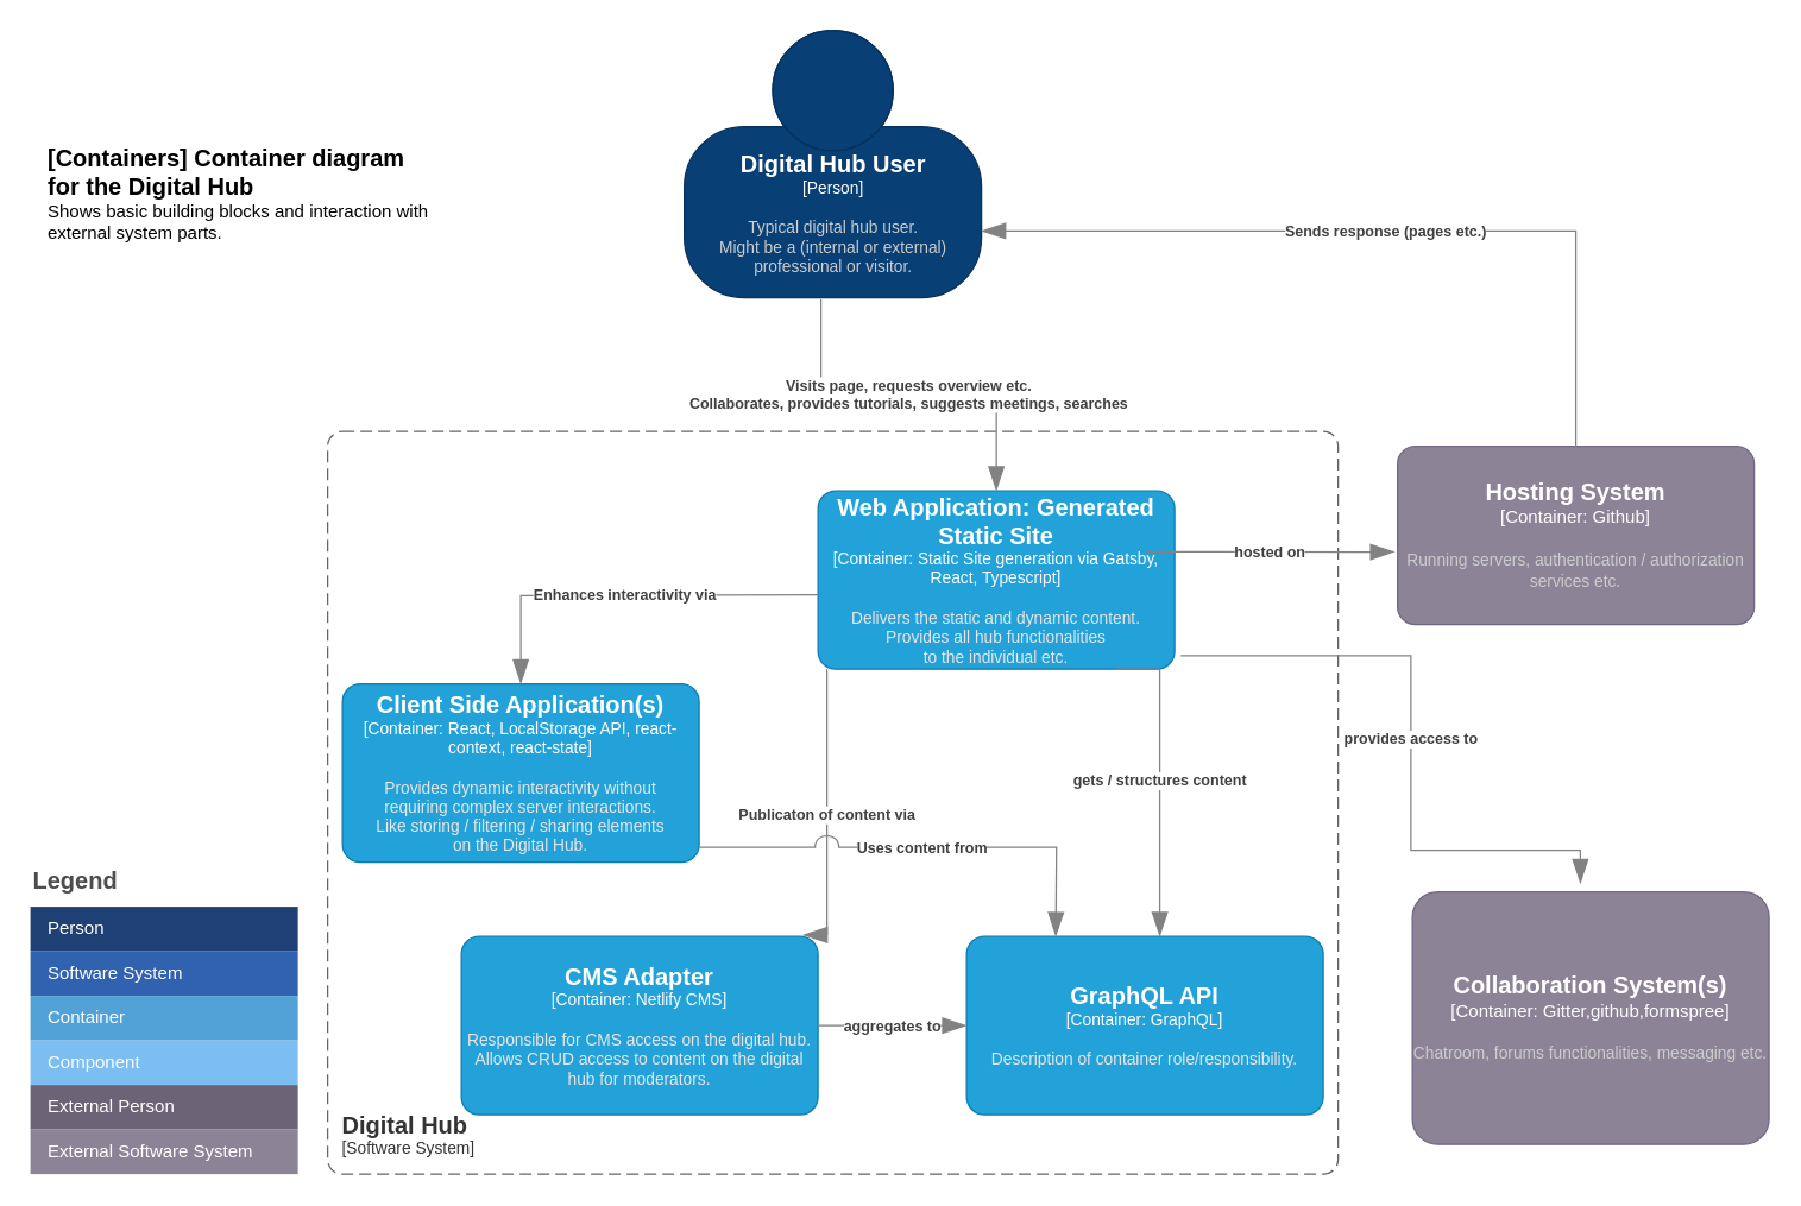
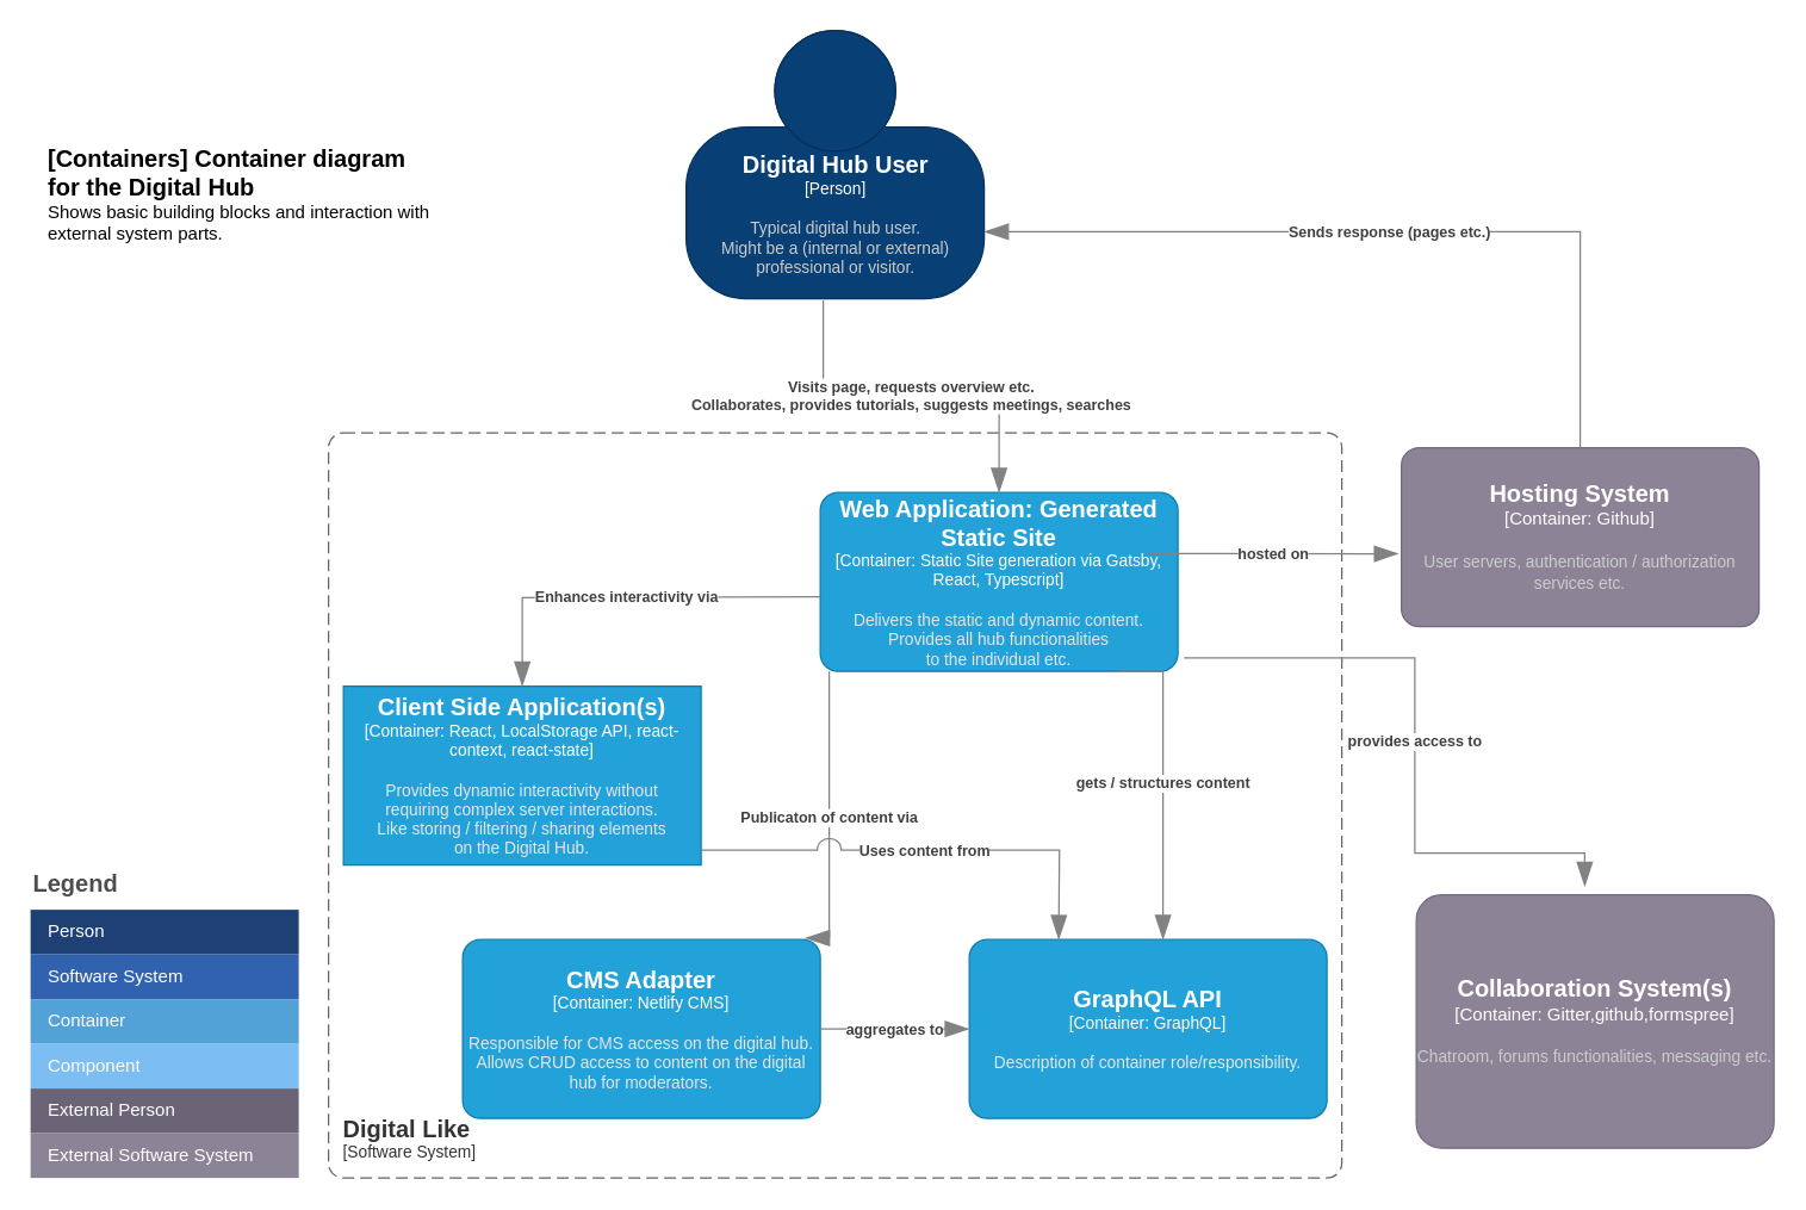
  <mxCell id="0" />
  <mxCell id="1" parent="0" />
  <mxCell id="2" value="&lt;font style=&quot;font-size: 16px&quot;&gt;&lt;b&gt;&lt;div style=&quot;text-align: left&quot;&gt;[Containers] Container diagram for the Digital Hub&lt;/div&gt;&lt;/b&gt;&lt;/font&gt;&lt;div style=&quot;text-align: left&quot;&gt;Shows basic building blocks and interaction with external system parts.&lt;/div&gt;" style="text;html=1;strokeColor=none;fillColor=none;align=left;verticalAlign=top;whiteSpace=wrap;rounded=0;metaEdit=1;allowArrows=0;resizable=1;rotatable=0;connectable=0;recursiveResize=0;expand=0;pointerEvents=0;points=[[0.25,0,0],[0.5,0,0],[0.75,0,0],[1,0.25,0],[1,0.5,0],[1,0.75,0],[0.75,1,0],[0.5,1,0],[0.25,1,0],[0,0.75,0],[0,0.5,0],[0,0.25,0]];" parent="1" vertex="1"><mxGeometry x="30" y="90" width="260" height="40" as="geometry" /></mxCell>
- <mxCell id="3" value="&lt;font style=&quot;font-size: 16px&quot;&gt;&lt;b&gt;&lt;div style=&quot;text-align: left&quot;&gt;Digital Hub&lt;/div&gt;&lt;/b&gt;&lt;/font&gt;&lt;div style=&quot;text-align: left&quot;&gt;[Software System]&lt;/div&gt;" style="rounded=1;fontSize=11;whiteSpace=wrap;html=1;dashed=1;arcSize=20;fillColor=none;strokeColor=#666666;fontColor=#333333;labelBackgroundColor=none;align=left;verticalAlign=bottom;labelBorderColor=none;spacingTop=0;spacing=10;dashPattern=8 4;metaEdit=1;rotatable=0;perimeter=rectanglePerimeter;noLabel=0;labelPadding=0;allowArrows=0;connectable=0;expand=0;recursiveResize=0;editable=1;pointerEvents=0;absoluteArcSize=1;points=[[0.25,0,0],[0.5,0,0],[0.75,0,0],[1,0.25,0],[1,0.5,0],[1,0.75,0],[0.75,1,0],[0.5,1,0],[0.25,1,0],[0,0.75,0],[0,0.5,0],[0,0.25,0]];" parent="1" vertex="1"><mxGeometry x="220" y="290" width="680" height="500" as="geometry" /></mxCell>
+ <mxCell id="3" value="&lt;font style=&quot;font-size: 16px&quot;&gt;&lt;b&gt;&lt;div style=&quot;text-align: left&quot;&gt;Digital Like&lt;/div&gt;&lt;/b&gt;&lt;/font&gt;&lt;div style=&quot;text-align: left&quot;&gt;[Software System]&lt;/div&gt;" style="rounded=1;fontSize=11;whiteSpace=wrap;html=1;dashed=1;arcSize=20;fillColor=none;strokeColor=#666666;fontColor=#333333;labelBackgroundColor=none;align=left;verticalAlign=bottom;labelBorderColor=none;spacingTop=0;spacing=10;dashPattern=8 4;metaEdit=1;rotatable=0;perimeter=rectanglePerimeter;noLabel=0;labelPadding=0;allowArrows=0;connectable=0;expand=0;recursiveResize=0;editable=1;pointerEvents=0;absoluteArcSize=1;points=[[0.25,0,0],[0.5,0,0],[0.75,0,0],[1,0.25,0],[1,0.5,0],[1,0.75,0],[0.75,1,0],[0.5,1,0],[0.25,1,0],[0,0.75,0],[0,0.5,0],[0,0.25,0]];" parent="1" vertex="1"><mxGeometry x="220" y="290" width="680" height="500" as="geometry" /></mxCell>
  <mxCell id="4" value="&lt;font style=&quot;font-size: 16px&quot;&gt;&lt;b&gt;Web Application: Generated Static Site&lt;/b&gt;&lt;/font&gt;&lt;div&gt;[Container: Static Site generation via Gatsby, React, Typescript]&lt;/div&gt;&lt;br&gt;&lt;div&gt;&lt;font style=&quot;font-size: 11px&quot;&gt;&lt;font color=&quot;#E6E6E6&quot;&gt;Delivers the static and dynamic content.&#10;Provides all hub functionalities &#10;to the individual etc.&lt;/font&gt;&lt;/div&gt;" style="rounded=1;whiteSpace=wrap;html=1;fontSize=11;labelBackgroundColor=none;fillColor=#23A2D9;fontColor=#ffffff;align=center;arcSize=10;strokeColor=#0E7DAD;metaEdit=1;resizable=0;points=[[0.25,0,0],[0.5,0,0],[0.75,0,0],[1,0.25,0],[1,0.5,0],[1,0.75,0],[0.75,1,0],[0.5,1,0],[0.25,1,0],[0,0.75,0],[0,0.5,0],[0,0.25,0]];" parent="1" vertex="1"><mxGeometry x="550" y="330" width="240" height="120" as="geometry" /></mxCell>
  <mxCell id="5" value="&lt;font style=&quot;font-size: 16px&quot;&gt;&lt;b&gt;CMS Adapter&lt;/b&gt;&lt;/font&gt;&lt;div&gt;[Container: Netlify CMS]&lt;/div&gt;&lt;br&gt;&lt;div&gt;&lt;font style=&quot;font-size: 11px&quot;&gt;&lt;font color=&quot;#E6E6E6&quot;&gt;Responsible for CMS access on the digital hub. Allows CRUD access to content on the digital hub for moderators.&lt;/font&gt;&lt;/div&gt;" style="rounded=1;whiteSpace=wrap;html=1;fontSize=11;labelBackgroundColor=none;fillColor=#23A2D9;fontColor=#ffffff;align=center;arcSize=10;strokeColor=#0E7DAD;metaEdit=1;resizable=0;points=[[0.25,0,0],[0.5,0,0],[0.75,0,0],[1,0.25,0],[1,0.5,0],[1,0.75,0],[0.75,1,0],[0.5,1,0],[0.25,1,0],[0,0.75,0],[0,0.5,0],[0,0.25,0]];" parent="1" vertex="1"><mxGeometry x="310" y="630" width="240" height="120" as="geometry" /></mxCell>
- <mxCell id="6" value="&lt;font style=&quot;font-size: 16px&quot;&gt;&lt;b&gt;Hosting System&lt;/b&gt;&lt;/font&gt;&lt;div&gt;[Container: Github]&lt;/div&gt;&lt;br&gt;&lt;div&gt;&lt;font style=&quot;font-size: 11px&quot;&gt;&lt;font color=&quot;#cccccc&quot;&gt;Running servers, authentication / authorization services etc.&lt;/font&gt;&lt;/div&gt;" style="rounded=1;whiteSpace=wrap;html=1;labelBackgroundColor=none;fillColor=#8C8496;fontColor=#ffffff;align=center;arcSize=10;strokeColor=#736782;metaEdit=1;resizable=0;points=[[0.25,0,0],[0.5,0,0],[0.75,0,0],[1,0.25,0],[1,0.5,0],[1,0.75,0],[0.75,1,0],[0.5,1,0],[0.25,1,0],[0,0.75,0],[0,0.5,0],[0,0.25,0]];" parent="1" vertex="1"><mxGeometry x="940" y="300" width="240" height="120" as="geometry" /></mxCell>
+ <mxCell id="6" value="&lt;font style=&quot;font-size: 16px&quot;&gt;&lt;b&gt;Hosting System&lt;/b&gt;&lt;/font&gt;&lt;div&gt;[Container: Github]&lt;/div&gt;&lt;br&gt;&lt;div&gt;&lt;font style=&quot;font-size: 11px&quot;&gt;&lt;font color=&quot;#cccccc&quot;&gt;User servers, authentication / authorization services etc.&lt;/font&gt;&lt;/div&gt;" style="rounded=1;whiteSpace=wrap;html=1;labelBackgroundColor=none;fillColor=#8C8496;fontColor=#ffffff;align=center;arcSize=10;strokeColor=#736782;metaEdit=1;resizable=0;points=[[0.25,0,0],[0.5,0,0],[0.75,0,0],[1,0.25,0],[1,0.5,0],[1,0.75,0],[0.75,1,0],[0.5,1,0],[0.25,1,0],[0,0.75,0],[0,0.5,0],[0,0.25,0]];" parent="1" vertex="1"><mxGeometry x="940" y="300" width="240" height="120" as="geometry" /></mxCell>
  <mxCell id="7" value="&lt;font style=&quot;font-size: 16px&quot;&gt;&lt;b&gt;Collaboration System(s)&lt;/b&gt;&lt;/font&gt;&lt;div&gt;[Container: Gitter,github,formspree]&lt;/div&gt;&lt;br&gt;&lt;div&gt;&lt;font style=&quot;font-size: 11px&quot;&gt;&lt;font color=&quot;#cccccc&quot;&gt;Chatroom, forums functionalities, messaging etc.&lt;/font&gt;&lt;/div&gt;" style="rounded=1;whiteSpace=wrap;html=1;labelBackgroundColor=none;fillColor=#8C8496;fontColor=#ffffff;align=center;arcSize=10;strokeColor=#736782;metaEdit=1;resizable=0;points=[[0.25,0,0],[0.5,0,0],[0.75,0,0],[1,0.25,0],[1,0.5,0],[1,0.75,0],[0.75,1,0],[0.5,1,0],[0.25,1,0],[0,0.75,0],[0,0.5,0],[0,0.25,0]];" parent="1" vertex="1"><mxGeometry x="950" y="600" width="240" height="170" as="geometry" /></mxCell>
  <mxCell id="8" value="&lt;font style=&quot;font-size: 16px&quot;&gt;&lt;b&gt;Digital Hub User&lt;/b&gt;&lt;/font&gt;&lt;div&gt;[Person]&lt;/div&gt;&lt;br&gt;&lt;div&gt;&lt;font style=&quot;font-size: 11px&quot;&gt;&lt;font color=&quot;#cccccc&quot;&gt;Typical digital hub user. &#10;Might be a (internal or external)&#10;professional or visitor.&lt;/font&gt;&lt;/div&gt;" style="html=1;fontSize=11;dashed=0;whitespace=wrap;fillColor=#083F75;strokeColor=#06315C;fontColor=#ffffff;shape=mxgraph.c4.person2;align=center;metaEdit=1;points=[[0.5,0,0],[1,0.5,0],[1,0.75,0],[0.75,1,0],[0.5,1,0],[0.25,1,0],[0,0.75,0],[0,0.5,0]];resizable=0;" parent="1" vertex="1"><mxGeometry x="460" y="20" width="200" height="180" as="geometry" /></mxCell>
  <mxCell id="9" value="&lt;font style=&quot;font-size: 16px&quot;&gt;&lt;b&gt;GraphQL API&lt;/b&gt;&lt;/font&gt;&lt;div&gt;[Container: GraphQL]&lt;/div&gt;&lt;br&gt;&lt;div&gt;&lt;font style=&quot;font-size: 11px&quot;&gt;&lt;font color=&quot;#E6E6E6&quot;&gt;Description of container role/responsibility.&lt;/font&gt;&lt;/div&gt;" style="rounded=1;whiteSpace=wrap;html=1;fontSize=11;labelBackgroundColor=none;fillColor=#23A2D9;fontColor=#ffffff;align=center;arcSize=10;strokeColor=#0E7DAD;metaEdit=1;resizable=0;points=[[0.25,0,0],[0.5,0,0],[0.75,0,0],[1,0.25,0],[1,0.5,0],[1,0.75,0],[0.75,1,0],[0.5,1,0],[0.25,1,0],[0,0.75,0],[0,0.5,0],[0,0.25,0]];" parent="1" vertex="1"><mxGeometry x="650" y="630" width="240" height="120" as="geometry" /></mxCell>
  <mxCell id="10" value="&lt;div style=&quot;text-align: left&quot;&gt;&lt;div style=&quot;text-align: center&quot;&gt;&lt;b&gt;Visits page, requests overview etc.&#10;Collaborates, provides tutorials, suggests meetings, searches&lt;/b&gt;&lt;/div&gt;" style="endArrow=blockThin;html=1;fontSize=10;fontColor=#404040;strokeWidth=1;endFill=1;strokeColor=#828282;elbow=vertical;metaEdit=1;endSize=14;startSize=14;jumpStyle=arc;jumpSize=16;rounded=0;edgeStyle=orthogonalEdgeStyle;exitX=0.46;exitY=1.006;exitDx=0;exitDy=0;exitPerimeter=0;entryX=0.5;entryY=0;entryDx=0;entryDy=0;entryPerimeter=0;" parent="1" source="8" target="4" edge="1"><mxGeometry width="240" relative="1" as="geometry"><mxPoint x="600" y="280" as="sourcePoint" /><mxPoint x="552" y="300" as="targetPoint" /></mxGeometry></mxCell>
  <mxCell id="11" value="&lt;div style=&quot;text-align: left&quot;&gt;&lt;div style=&quot;text-align: center&quot;&gt;&lt;b&gt;Publicaton of content via &lt;/b&gt;&lt;/div&gt;" style="endArrow=blockThin;html=1;fontSize=10;fontColor=#404040;strokeWidth=1;endFill=1;strokeColor=#828282;elbow=vertical;metaEdit=1;endSize=14;startSize=14;jumpStyle=arc;jumpSize=16;rounded=0;edgeStyle=orthogonalEdgeStyle;" parent="1" source="4" edge="1"><mxGeometry width="240" relative="1" as="geometry"><mxPoint x="410" y="550" as="sourcePoint" /><mxPoint x="540" y="629" as="targetPoint" /><Array as="points"><mxPoint x="556" y="490" /><mxPoint x="556" y="490" /></Array></mxGeometry></mxCell>
  <mxCell id="12" value="&lt;div style=&quot;text-align: left&quot;&gt;&lt;div style=&quot;text-align: center&quot;&gt;&lt;b&gt;aggregates to&lt;/b&gt;&lt;/div&gt;" style="endArrow=blockThin;html=1;fontSize=10;fontColor=#404040;strokeWidth=1;endFill=1;strokeColor=#828282;elbow=vertical;metaEdit=1;endSize=14;startSize=14;jumpStyle=arc;jumpSize=16;rounded=0;edgeStyle=orthogonalEdgeStyle;entryX=0;entryY=0.5;entryDx=0;entryDy=0;entryPerimeter=0;" parent="1" source="5" target="9" edge="1"><mxGeometry width="240" relative="1" as="geometry"><mxPoint x="490" y="650" as="sourcePoint" /><mxPoint x="620" y="650" as="targetPoint" /></mxGeometry></mxCell>
  <mxCell id="13" value="&lt;div style=&quot;text-align: left&quot;&gt;&lt;div style=&quot;text-align: center&quot;&gt;&lt;b&gt;provides access to &lt;/b&gt;&lt;/div&gt;" style="endArrow=blockThin;html=1;fontSize=10;fontColor=#404040;strokeWidth=1;endFill=1;strokeColor=#828282;elbow=vertical;metaEdit=1;endSize=14;startSize=14;jumpStyle=arc;jumpSize=16;rounded=0;edgeStyle=orthogonalEdgeStyle;exitX=1.017;exitY=0.925;exitDx=0;exitDy=0;exitPerimeter=0;entryX=0.471;entryY=-0.033;entryDx=0;entryDy=0;entryPerimeter=0;" parent="1" source="4" target="7" edge="1"><mxGeometry width="240" relative="1" as="geometry"><mxPoint x="790" y="520" as="sourcePoint" /><mxPoint x="960" y="572" as="targetPoint" /><Array as="points"><mxPoint x="949" y="441" /><mxPoint x="949" y="572" /><mxPoint x="1063" y="572" /></Array></mxGeometry></mxCell>
  <mxCell id="14" value="&lt;div style=&quot;text-align: left&quot;&gt;&lt;div style=&quot;text-align: center&quot;&gt;&lt;b&gt;hosted on&lt;/b&gt;&lt;/div&gt;" style="endArrow=blockThin;html=1;fontSize=10;fontColor=#404040;strokeWidth=1;endFill=1;strokeColor=#828282;elbow=vertical;metaEdit=1;endSize=14;startSize=14;jumpStyle=arc;jumpSize=16;rounded=0;edgeStyle=orthogonalEdgeStyle;entryX=-0.008;entryY=0.592;entryDx=0;entryDy=0;entryPerimeter=0;" parent="1" target="6" edge="1"><mxGeometry width="240" relative="1" as="geometry"><mxPoint x="770" y="371" as="sourcePoint" /><mxPoint x="910" y="370" as="targetPoint" /></mxGeometry></mxCell>
  <mxCell id="15" value="&lt;div style=&quot;text-align: left&quot;&gt;&lt;div style=&quot;text-align: center&quot;&gt;&lt;b&gt;gets / structures content&lt;/b&gt;&lt;/div&gt;" style="endArrow=blockThin;html=1;fontSize=10;fontColor=#404040;strokeWidth=1;endFill=1;strokeColor=#828282;elbow=vertical;metaEdit=1;endSize=14;startSize=14;jumpStyle=arc;jumpSize=16;rounded=0;edgeStyle=orthogonalEdgeStyle;" parent="1" edge="1"><mxGeometry width="240" relative="1" as="geometry"><mxPoint x="750" y="450" as="sourcePoint" /><mxPoint x="780" y="630" as="targetPoint" /><Array as="points"><mxPoint x="780" y="450" /></Array></mxGeometry></mxCell>
  <mxCell id="16" value="Legend" style="align=left;fontSize=16;fontStyle=1;strokeColor=none;fillColor=none;fontColor=#4D4D4D;spacingTop=-8;resizable=0;" parent="1" vertex="1"><mxGeometry x="20" y="580" width="180" height="30" as="geometry" /></mxCell>
  <mxCell id="17" value="" style="shape=table;html=1;whiteSpace=wrap;startSize=0;container=1;collapsible=0;childLayout=tableLayout;fillColor=none;align=left;spacingLeft=10;strokeColor=none;rounded=1;arcSize=11;fontColor=#FFFFFF;resizable=0;points=[[0.25,0,0],[0.5,0,0],[0.75,0,0],[1,0.25,0],[1,0.5,0],[1,0.75,0],[0.75,1,0],[0.5,1,0],[0.25,1,0],[0,0.75,0],[0,0.5,0],[0,0.25,0]];" parent="1" vertex="1"><mxGeometry x="20" y="610" width="180" height="180" as="geometry" /></mxCell>
  <mxCell id="18" value="Person" style="shape=partialRectangle;html=1;whiteSpace=wrap;connectable=0;fillColor=#1E4074;top=0;left=0;bottom=0;right=0;overflow=hidden;pointerEvents=1;align=left;spacingLeft=10;strokeColor=none;fontColor=#FFFFFF;" parent="17" vertex="1"><mxGeometry width="180" height="30" as="geometry" /></mxCell>
  <mxCell id="19" value="Software System" style="shape=partialRectangle;html=1;whiteSpace=wrap;connectable=0;fillColor=#3162AF;top=0;left=0;bottom=0;right=0;overflow=hidden;pointerEvents=1;align=left;spacingLeft=10;fontColor=#FFFFFF;" parent="17" vertex="1"><mxGeometry y="30" width="180" height="30" as="geometry" /></mxCell>
  <mxCell id="20" value="Container" style="shape=partialRectangle;html=1;whiteSpace=wrap;connectable=0;fillColor=#52A2D8;top=0;left=0;bottom=0;right=0;overflow=hidden;pointerEvents=1;align=left;spacingLeft=10;fontColor=#FFFFFF;" parent="17" vertex="1"><mxGeometry y="60" width="180" height="30" as="geometry" /></mxCell>
  <mxCell id="21" value="Component" style="shape=partialRectangle;html=1;whiteSpace=wrap;connectable=0;fillColor=#7CBEF1;top=0;left=0;bottom=0;right=0;overflow=hidden;pointerEvents=1;align=left;spacingLeft=10;fontColor=#FFFFFF;" parent="17" vertex="1"><mxGeometry y="90" width="180" height="30" as="geometry" /></mxCell>
  <mxCell id="22" value="External Person" style="shape=partialRectangle;html=1;whiteSpace=wrap;connectable=0;fillColor=#6B6477;top=0;left=0;bottom=0;right=0;overflow=hidden;pointerEvents=1;align=left;spacingLeft=10;fontColor=#FFFFFF;" parent="17" vertex="1"><mxGeometry y="120" width="180" height="30" as="geometry" /></mxCell>
  <mxCell id="23" value="External Software System" style="shape=partialRectangle;html=1;whiteSpace=wrap;connectable=0;fillColor=#8B8496;top=0;left=0;bottom=0;right=0;overflow=hidden;pointerEvents=1;align=left;spacingLeft=10;fontColor=#FFFFFF;" parent="17" vertex="1"><mxGeometry y="150" width="180" height="30" as="geometry" /></mxCell>
  <mxCell id="24" value="&lt;div style=&quot;text-align: left&quot;&gt;&lt;div style=&quot;text-align: center&quot;&gt;&lt;b&gt;Sends response (pages etc.)&lt;/b&gt;&lt;/div&gt;" style="endArrow=blockThin;html=1;fontSize=10;fontColor=#404040;strokeWidth=1;endFill=1;strokeColor=#828282;elbow=vertical;metaEdit=1;endSize=14;startSize=14;jumpStyle=arc;jumpSize=16;rounded=0;edgeStyle=orthogonalEdgeStyle;exitX=0.5;exitY=0;exitDx=0;exitDy=0;exitPerimeter=0;entryX=1;entryY=0.75;entryDx=0;entryDy=0;entryPerimeter=0;" parent="1" source="6" target="8" edge="1"><mxGeometry width="240" relative="1" as="geometry"><mxPoint x="830" y="120" as="sourcePoint" /><mxPoint x="1070" y="120" as="targetPoint" /></mxGeometry></mxCell>
- <mxCell id="25" value="&lt;font style=&quot;font-size: 16px&quot;&gt;&lt;b&gt;Client Side Application(s)&lt;/b&gt;&lt;/font&gt;&lt;div&gt;[Container: React, LocalStorage API, react-context, react-state]&lt;/div&gt;&lt;br&gt;&lt;div&gt;&lt;font style=&quot;font-size: 11px&quot;&gt;&lt;font color=&quot;#E6E6E6&quot;&gt;Provides dynamic interactivity without &#10;requiring complex server interactions. &#10;Like storing / filtering / sharing elements &#10;on the Digital Hub. &lt;/font&gt;&lt;/div&gt;" style="rounded=1;whiteSpace=wrap;html=1;fontSize=11;labelBackgroundColor=none;fillColor=#23A2D9;fontColor=#ffffff;align=center;arcSize=10;strokeColor=#0E7DAD;metaEdit=1;resizable=0;points=[[0.25,0,0],[0.5,0,0],[0.75,0,0],[1,0.25,0],[1,0.5,0],[1,0.75,0],[0.75,1,0],[0.5,1,0],[0.25,1,0],[0,0.75,0],[0,0.5,0],[0,0.25,0]];" parent="1" vertex="1"><mxGeometry x="230" y="460" width="240" height="120" as="geometry" /></mxCell>
+ <mxCell id="25" value="&lt;font style=&quot;font-size: 16px&quot;&gt;&lt;b&gt;Client Side Application(s)&lt;/b&gt;&lt;/font&gt;&lt;div&gt;[Container: React, LocalStorage API, react-context, react-state]&lt;/div&gt;&lt;br&gt;&lt;div&gt;&lt;font style=&quot;font-size: 11px&quot;&gt;&lt;font color=&quot;#E6E6E6&quot;&gt;Provides dynamic interactivity without &#10;requiring complex server interactions. &#10;Like storing / filtering / sharing elements &#10;on the Digital Hub. &lt;/font&gt;&lt;/div&gt;" style="whiteSpace=wrap;html=1;fontSize=11;labelBackgroundColor=none;fillColor=#23A2D9;fontColor=#ffffff;align=center;arcSize=10;strokeColor=#0E7DAD;metaEdit=1;resizable=0;points=[[0.25,0,0],[0.5,0,0],[0.75,0,0],[1,0.25,0],[1,0.5,0],[1,0.75,0],[0.75,1,0],[0.5,1,0],[0.25,1,0],[0,0.75,0],[0,0.5,0],[0,0.25,0]];rounded=0;" parent="1" vertex="1"><mxGeometry x="230" y="460" width="240" height="120" as="geometry" /></mxCell>
  <mxCell id="26" value="&lt;div style=&quot;text-align: left&quot;&gt;&lt;div style=&quot;text-align: center&quot;&gt;&lt;b&gt;Enhances interactivity via&lt;/b&gt;&lt;/div&gt;" style="endArrow=blockThin;html=1;fontSize=10;fontColor=#404040;strokeWidth=1;endFill=1;strokeColor=#828282;elbow=vertical;metaEdit=1;endSize=14;startSize=14;jumpStyle=arc;jumpSize=16;rounded=0;edgeStyle=orthogonalEdgeStyle;entryX=0.5;entryY=0;entryDx=0;entryDy=0;entryPerimeter=0;" parent="1" target="25" edge="1"><mxGeometry width="240" relative="1" as="geometry"><mxPoint x="550" y="400" as="sourcePoint" /><mxPoint x="490" y="360" as="targetPoint" /></mxGeometry></mxCell>
  <mxCell id="27" value="&lt;div style=&quot;text-align: left&quot;&gt;&lt;div style=&quot;text-align: center&quot;&gt;&lt;b&gt;Uses content from&lt;/b&gt;&lt;/div&gt;" style="endArrow=blockThin;html=1;fontSize=10;fontColor=#404040;strokeWidth=1;endFill=1;strokeColor=#828282;elbow=vertical;metaEdit=1;endSize=14;startSize=14;jumpStyle=arc;jumpSize=16;rounded=0;edgeStyle=orthogonalEdgeStyle;exitX=1;exitY=0.917;exitDx=0;exitDy=0;exitPerimeter=0;" parent="1" source="25" edge="1"><mxGeometry width="240" relative="1" as="geometry"><mxPoint x="520" y="570" as="sourcePoint" /><mxPoint x="710" y="630" as="targetPoint" /></mxGeometry></mxCell>
